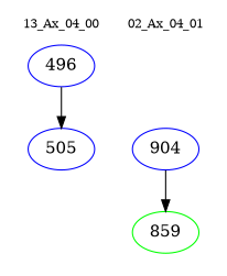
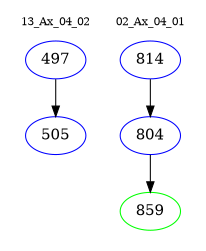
  digraph {
    node [color=blue]
    edge [color=black]
-   n1 [label=496]
+   n1 [label=497]
    n2 [label=505]
-   n4 [label=904]
+   n3 [label=814]
+   n4 [label=804]
    n5 [color=green label=859]
    subgraph cluster_1 {
      color=white
      fontsize=10
-     label="13_Ax_04_00"
+     label="13_Ax_04_02"
      n1
      n2
    }
    subgraph cluster_2 {
      color=white
      fontsize=10
      label="02_Ax_04_01"
+     n3
      n4
      n5
    }
    n1 -> n2
+   n3 -> n4
    n4 -> n5
  }
